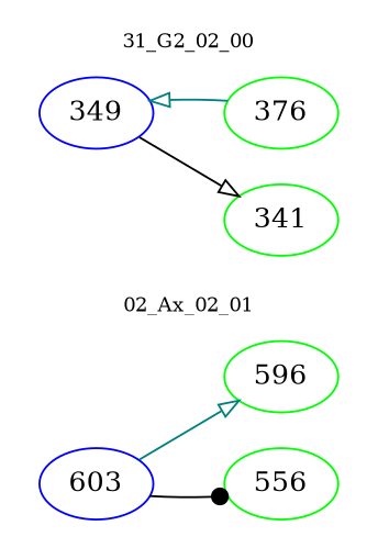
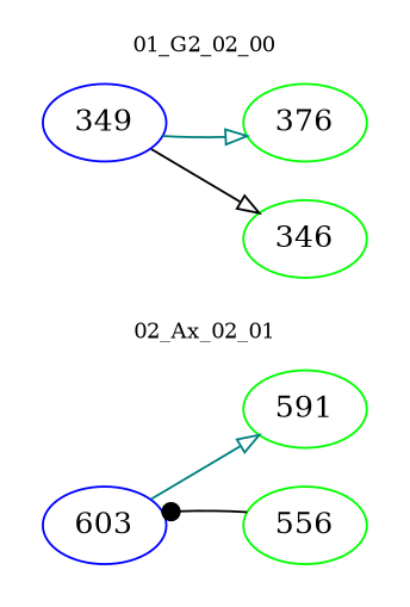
  digraph {
    rankdir=LR
    node [color=green]
    edge [arrowhead=onormal color=black]
    n1 [color=blue label=603]
    n2 [label=556]
-   n3 [label=596]
+   n3 [label=591]
    n4 [color=blue label=349]
-   n5 [label=341]
+   n5 [label=346]
    n6 [label=376]
    subgraph cluster_1 {
      color=white
      fontsize=10
      label="02_Ax_02_01"
      n1
      n2
      n3
    }
    subgraph cluster_2 {
      color=white
      fontsize=10
-     label="31_G2_02_00"
+     label="01_G2_02_00"
      n4
      n5
      n6
    }
-   n1 -> n2 [arrowhead=dot]
+   n2 -> n1 [arrowhead=dot]
    n1 -> n3 [color=teal]
    n4 -> n5
-   n6 -> n4 [color=teal]
+   n4 -> n6 [color=teal]
  }
